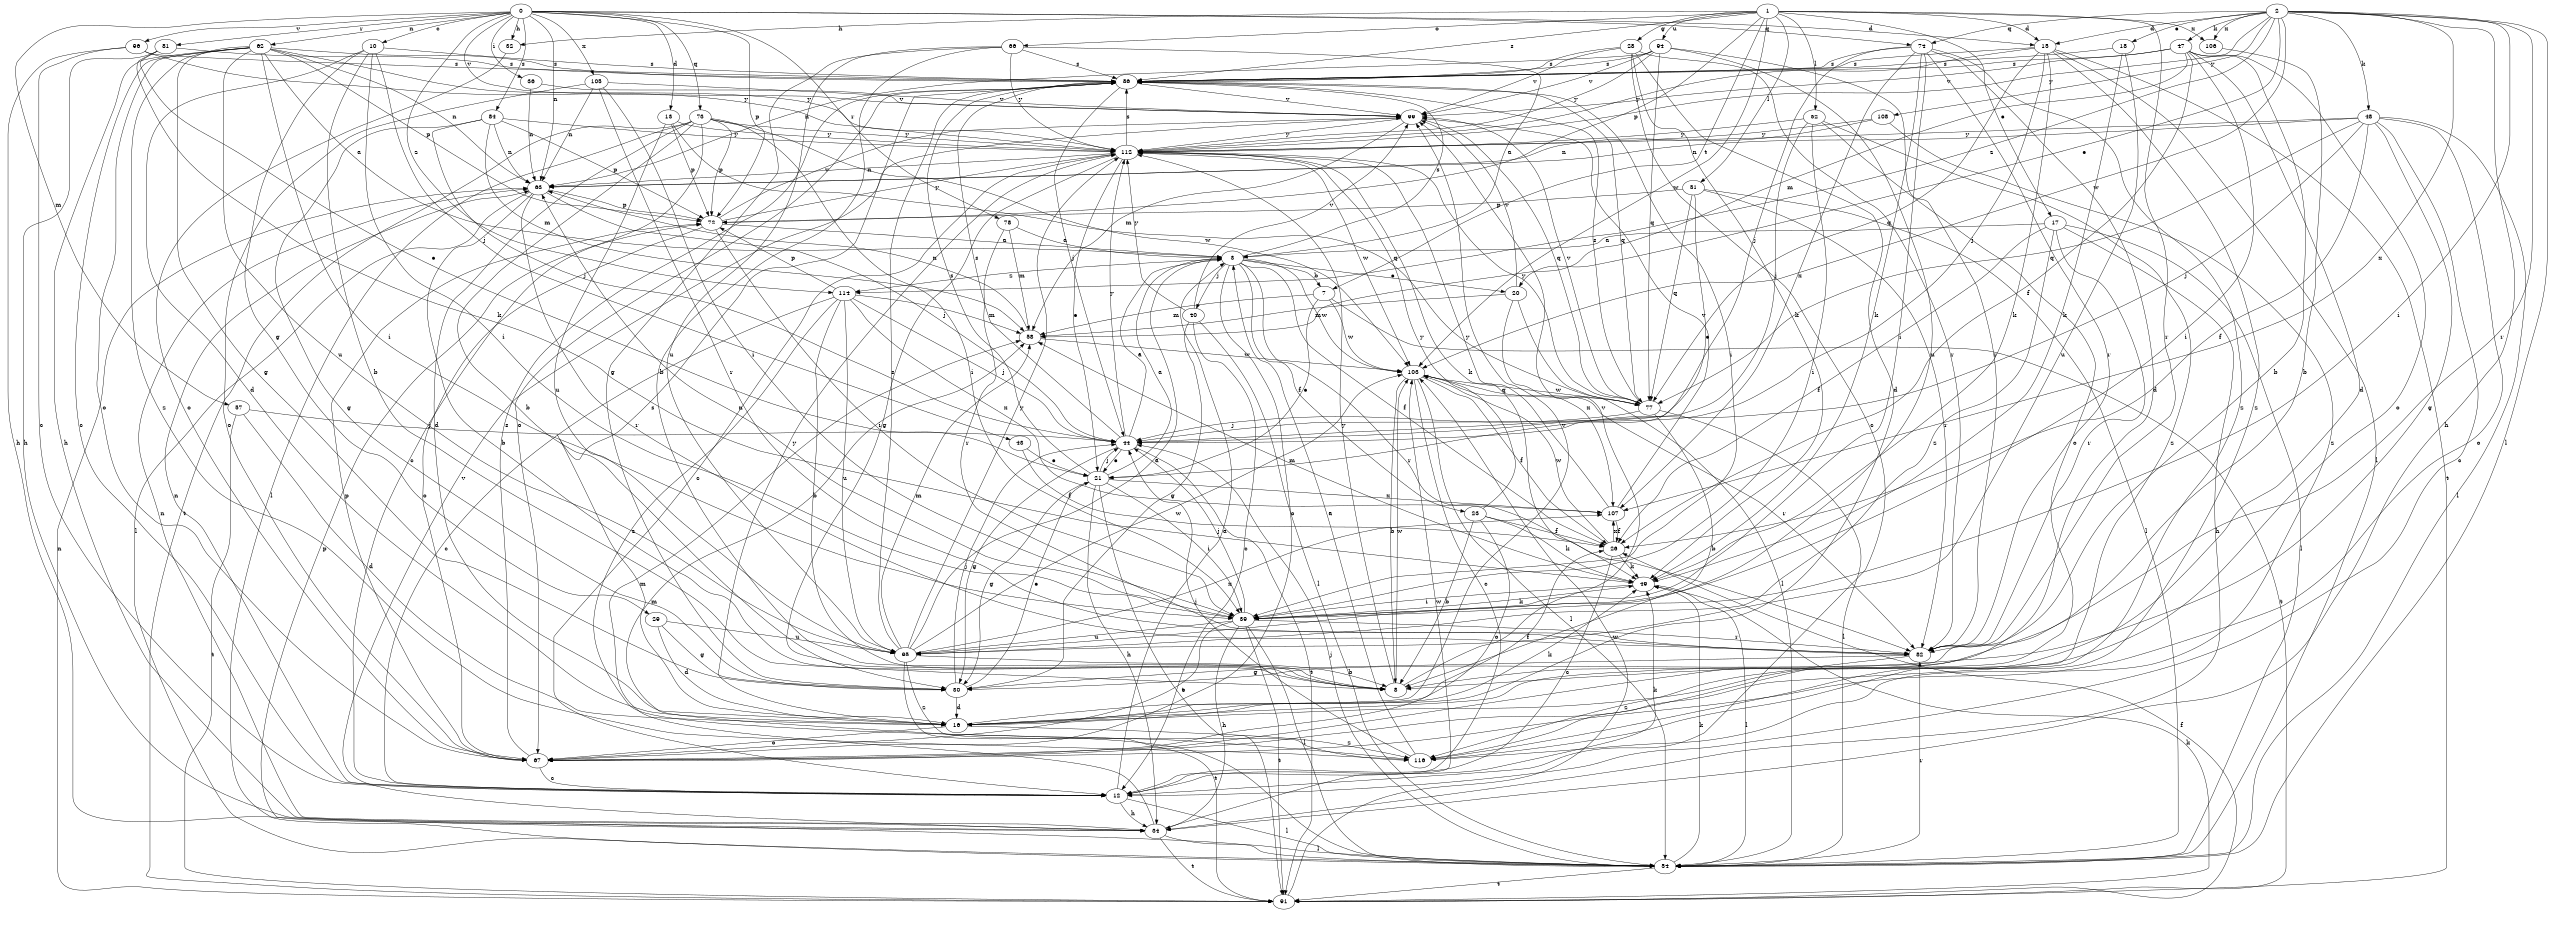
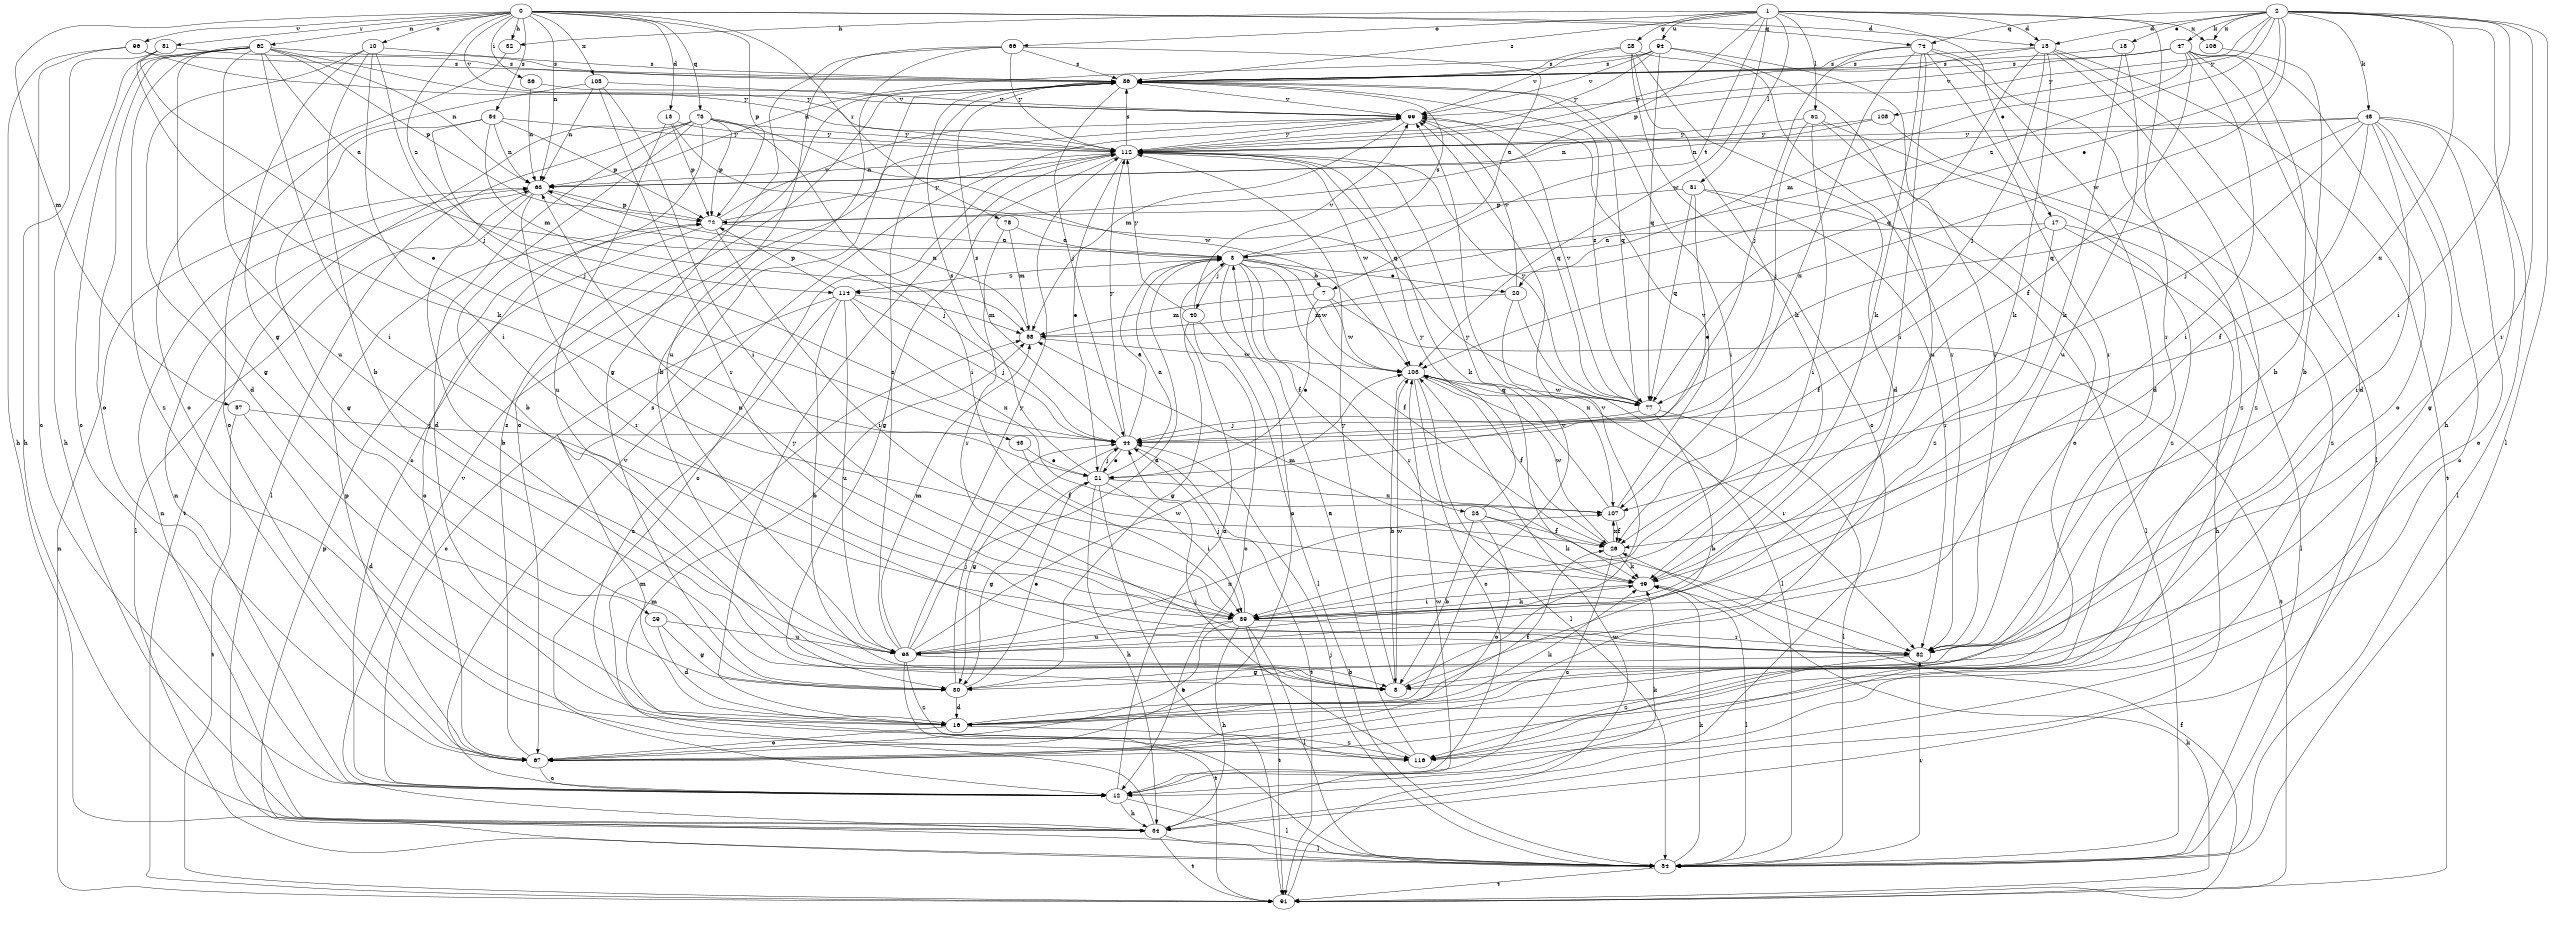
  strict digraph {
    0
    10
    13
    15
    32
    36
    57
    62
    63
    72
    73
    74
    78
    81
    84
    96
    99
    105
    114
    86
    39
    8
    16
    29
    43
    112
    77
    95
    91
    54
    49
    44
    116
    67
    34
    3
    12
    30
    82
    103
    107
    58
    21
    1
    17
    28
    51
    52
    66
    94
    106
    7
    26
    2
    18
    20
    47
    48
    108
    23
    40
    0 -> 10 [label=c]
    0 -> 13 [label=d]
    0 -> 15 [label=d]
    0 -> 32 [label=h]
    0 -> 36 [label=i]
    0 -> 57 [label=m]
    0 -> 62 [label=n]
    0 -> 63 [label=n]
    0 -> 72 [label=p]
    0 -> 73 [label=q]
    0 -> 74 [label=q]
    0 -> 78 [label=r]
    0 -> 81 [label=r]
    0 -> 84 [label=s]
    0 -> 96 [label=v]
    0 -> 99 [label=v]
    0 -> 105 [label=x]
    0 -> 114 [label=z]
    10 -> 86 [label=s]
    10 -> 39 [label=i]
    10 -> 8 [label=b]
    10 -> 16 [label=d]
    10 -> 29 [label=g]
    10 -> 43 [label=j]
    13 -> 72 [label=p]
    13 -> 112 [label=y]
    13 -> 77 [label=q]
    13 -> 95 [label=u]
    15 -> 86 [label=s]
    15 -> 112 [label=y]
    15 -> 77 [label=q]
    15 -> 91 [label=t]
    15 -> 54 [label=l]
    15 -> 49 [label=k]
    15 -> 44 [label=j]
    15 -> 116 [label=z]
    32 -> 67 [label=o]
    36 -> 63 [label=n]
    36 -> 99 [label=v]
    57 -> 16 [label=d]
    57 -> 91 [label=t]
    57 -> 44 [label=j]
    62 -> 63 [label=n]
    62 -> 72 [label=p]
    62 -> 86 [label=s]
    62 -> 39 [label=i]
    62 -> 112 [label=y]
    62 -> 95 [label=u]
    62 -> 116 [label=z]
    62 -> 67 [label=o]
    62 -> 34 [label=h]
    62 -> 3 [label=a]
    62 -> 12 [label=c]
    62 -> 30 [label=g]
    63 -> 72 [label=p]
    63 -> 8 [label=b]
    63 -> 54 [label=l]
    63 -> 44 [label=j]
    63 -> 82 [label=r]
    72 -> 99 [label=v]
    72 -> 39 [label=i]
    72 -> 112 [label=y]
    72 -> 67 [label=o]
    72 -> 3 [label=a]
    73 -> 72 [label=p]
    73 -> 39 [label=i]
    73 -> 8 [label=b]
    73 -> 16 [label=d]
    73 -> 112 [label=y]
    73 -> 91 [label=t]
    73 -> 54 [label=l]
    73 -> 12 [label=c]
    73 -> 103 [label=w]
    74 -> 86 [label=s]
    74 -> 39 [label=i]
    74 -> 16 [label=d]
    74 -> 49 [label=k]
    74 -> 44 [label=j]
    74 -> 116 [label=z]
    74 -> 82 [label=r]
    74 -> 107 [label=x]
    78 -> 3 [label=a]
    78 -> 82 [label=r]
    78 -> 58 [label=m]
    81 -> 86 [label=s]
    81 -> 49 [label=k]
    81 -> 34 [label=h]
    81 -> 21 [label=e]
    84 -> 63 [label=n]
    84 -> 72 [label=p]
    84 -> 112 [label=y]
    84 -> 44 [label=j]
    84 -> 30 [label=g]
    84 -> 58 [label=m]
    96 -> 86 [label=s]
    96 -> 112 [label=y]
    96 -> 34 [label=h]
    96 -> 12 [label=c]
    99 -> 112 [label=y]
    99 -> 77 [label=q]
    99 -> 58 [label=m]
    105 -> 63 [label=n]
    105 -> 99 [label=v]
    105 -> 39 [label=i]
    105 -> 67 [label=o]
    105 -> 82 [label=r]
    114 -> 72 [label=p]
    114 -> 8 [label=b]
    114 -> 95 [label=u]
    114 -> 44 [label=j]
    114 -> 116 [label=z]
    114 -> 12 [label=c]
    114 -> 107 [label=x]
    114 -> 58 [label=m]
    86 -> 99 [label=v]
    86 -> 39 [label=i]
    86 -> 77 [label=q]
    86 -> 44 [label=j]
    86 -> 67 [label=o]
    39 -> 63 [label=n]
    39 -> 95 [label=u]
    39 -> 91 [label=t]
    39 -> 54 [label=l]
    39 -> 49 [label=k]
    39 -> 44 [label=j]
    39 -> 67 [label=o]
    39 -> 34 [label=h]
    39 -> 82 [label=r]
    8 -> 99 [label=v]
    8 -> 112 [label=y]
    8 -> 103 [label=w]
    16 -> 99 [label=v]
    16 -> 86 [label=s]
    16 -> 112 [label=y]
    16 -> 49 [label=k]
    16 -> 116 [label=z]
    16 -> 67 [label=o]
    16 -> 26 [label=f]
    29 -> 16 [label=d]
    29 -> 95 [label=u]
    29 -> 30 [label=g]
    43 -> 21 [label=e]
    43 -> 26 [label=f]
    112 -> 63 [label=n]
    112 -> 86 [label=s]
    112 -> 49 [label=k]
    112 -> 12 [label=c]
    112 -> 30 [label=g]
    112 -> 103 [label=w]
    112 -> 21 [label=e]
    77 -> 99 [label=v]
    77 -> 86 [label=s]
    77 -> 8 [label=b]
    77 -> 112 [label=y]
    77 -> 54 [label=l]
    77 -> 44 [label=j]
    77 -> 103 [label=w]
    95 -> 86 [label=s]
    95 -> 8 [label=b]
    95 -> 112 [label=y]
    95 -> 91 [label=t]
    95 -> 116 [label=z]
    95 -> 3 [label=a]
    95 -> 103 [label=w]
    95 -> 107 [label=x]
    95 -> 58 [label=m]
    91 -> 63 [label=n]
    91 -> 49 [label=k]
    91 -> 103 [label=w]
    91 -> 26 [label=f]
    54 -> 72 [label=p]
    54 -> 91 [label=t]
    54 -> 49 [label=k]
    54 -> 44 [label=j]
    54 -> 82 [label=r]
    54 -> 58 [label=m]
    49 -> 39 [label=i]
    49 -> 54 [label=l]
    49 -> 58 [label=m]
    44 -> 86 [label=s]
    44 -> 112 [label=y]
    44 -> 91 [label=t]
    44 -> 3 [label=a]
    44 -> 30 [label=g]
    44 -> 21 [label=e]
    116 -> 44 [label=j]
    116 -> 3 [label=a]
    67 -> 72 [label=p]
    67 -> 86 [label=s]
    67 -> 12 [label=c]
    34 -> 63 [label=n]
    34 -> 99 [label=v]
    34 -> 91 [label=t]
    34 -> 54 [label=l]
    34 -> 103 [label=w]
    34 -> 58 [label=m]
    3 -> 114 [label=z]
    3 -> 86 [label=s]
    3 -> 67 [label=o]
    3 -> 82 [label=r]
    3 -> 103 [label=w]
    3 -> 7 [label=b]
    3 -> 26 [label=f]
    3 -> 20 [label=e]
    3 -> 23 [label=f]
    3 -> 40 [label=j]
    12 -> 63 [label=n]
+   12 -> 99 [label=v]
    12 -> 54 [label=l]
    12 -> 49 [label=k]
    12 -> 34 [label=h]
    12 -> 3 [label=a]
    30 -> 16 [label=d]
    30 -> 44 [label=j]
    30 -> 21 [label=e]
    82 -> 116 [label=z]
    82 -> 30 [label=g]
    103 -> 8 [label=b]
    103 -> 77 [label=q]
    103 -> 54 [label=l]
    103 -> 12 [label=c]
    103 -> 82 [label=r]
    103 -> 26 [label=f]
    107 -> 99 [label=v]
    107 -> 112 [label=y]
    107 -> 26 [label=f]
    58 -> 63 [label=n]
    58 -> 103 [label=w]
    21 -> 86 [label=s]
    21 -> 39 [label=i]
    21 -> 91 [label=t]
    21 -> 44 [label=j]
    21 -> 34 [label=h]
    21 -> 3 [label=a]
    21 -> 30 [label=g]
    21 -> 107 [label=x]
    1 -> 15 [label=d]
    1 -> 32 [label=h]
    1 -> 72 [label=p]
    1 -> 86 [label=s]
    1 -> 82 [label=r]
    1 -> 103 [label=w]
    1 -> 17 [label=e]
    1 -> 28 [label=g]
    1 -> 51 [label=l]
    1 -> 52 [label=l]
    1 -> 66 [label=o]
    1 -> 94 [label=u]
    1 -> 106 [label=x]
    1 -> 7 [label=t]
    17 -> 95 [label=z]
    17 -> 54 [label=l]
    17 -> 34 [label=h]
    17 -> 3 [label=a]
-   17 -> 82 [label=r]
+   48 -> 82 [label=r]
    17 -> 26 [label=f]
    28 -> 99 [label=v]
    28 -> 86 [label=s]
    28 -> 16 [label=d]
    28 -> 49 [label=k]
    28 -> 12 [label=c]
    28 -> 82 [label=r]
    51 -> 72 [label=p]
    51 -> 77 [label=q]
    51 -> 54 [label=l]
    51 -> 82 [label=r]
    51 -> 21 [label=e]
    52 -> 39 [label=i]
    52 -> 112 [label=y]
    52 -> 44 [label=j]
    52 -> 116 [label=z]
    52 -> 67 [label=o]
    66 -> 86 [label=s]
    66 -> 8 [label=b]
    66 -> 112 [label=y]
    66 -> 95 [label=u]
    66 -> 3 [label=a]
    66 -> 30 [label=g]
    94 -> 63 [label=n]
    94 -> 99 [label=v]
    94 -> 86 [label=s]
    94 -> 112 [label=y]
    94 -> 77 [label=q]
    94 -> 95 [label=u]
    94 -> 82 [label=r]
    106 -> 8 [label=b]
    7 -> 91 [label=t]
    7 -> 103 [label=w]
    7 -> 58 [label=m]
    7 -> 21 [label=e]
    26 -> 49 [label=k]
    26 -> 12 [label=c]
    26 -> 103 [label=w]
    26 -> 107 [label=x]
    2 -> 15 [label=d]
    2 -> 74 [label=q]
    2 -> 114 [label=z]
    2 -> 39 [label=i]
    2 -> 112 [label=y]
    2 -> 54 [label=l]
    2 -> 34 [label=h]
    2 -> 82 [label=r]
    2 -> 103 [label=w]
    2 -> 107 [label=x]
    2 -> 106 [label=x]
    2 -> 18 [label=e]
    2 -> 20 [label=e]
    2 -> 47 [label=k]
    2 -> 48 [label=k]
    2 -> 108 [label=y]
    18 -> 86 [label=s]
    18 -> 95 [label=u]
    18 -> 49 [label=k]
    20 -> 99 [label=v]
    20 -> 54 [label=l]
    20 -> 107 [label=x]
    20 -> 58 [label=m]
    47 -> 99 [label=v]
    47 -> 86 [label=s]
    47 -> 39 [label=i]
    47 -> 8 [label=b]
    47 -> 16 [label=d]
    47 -> 67 [label=o]
    47 -> 58 [label=m]
    47 -> 26 [label=f]
    48 -> 63 [label=n]
    48 -> 112 [label=y]
    48 -> 77 [label=q]
    48 -> 54 [label=l]
    48 -> 44 [label=j]
    48 -> 67 [label=o]
    48 -> 12 [label=c]
    48 -> 30 [label=g]
    48 -> 26 [label=f]
    108 -> 63 [label=n]
    108 -> 112 [label=y]
    108 -> 116 [label=z]
    23 -> 8 [label=b]
    23 -> 112 [label=y]
    23 -> 49 [label=k]
    23 -> 67 [label=o]
    23 -> 26 [label=f]
    40 -> 99 [label=v]
    40 -> 112 [label=y]
    40 -> 54 [label=l]
    40 -> 12 [label=c]
    40 -> 30 [label=g]
  }
